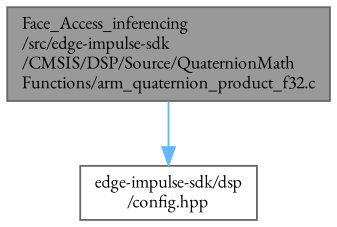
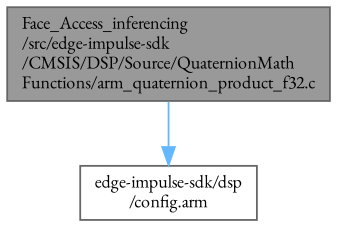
  digraph {
    fontname="EB Garamond"
    node [fontname="EB Garamond" fontsize=10 shape=box style=filled]
    n1 [color=gray40 fillcolor=grey60 fontcolor=black height=0.2 label="Face_Access_inferencing\l/src/edge-impulse-sdk\l/CMSIS/DSP/Source/QuaternionMath\lFunctions/arm_quaternion_product_f32.c" width=0.4]
-   n2 [color=grey40 fillcolor=white height=0.2 label="edge-impulse-sdk/dsp\l/config.hpp" width=0.4]
+   n2 [color=grey40 fillcolor=white height=0.2 label="edge-impulse-sdk/dsp\l/config.arm" width=0.4]
    n1 -> n2 [color=steelblue1 fontname="EB Garamond" fontsize=10 labelfontname=Helvetica labelfontsize=10 style=solid]
  }
